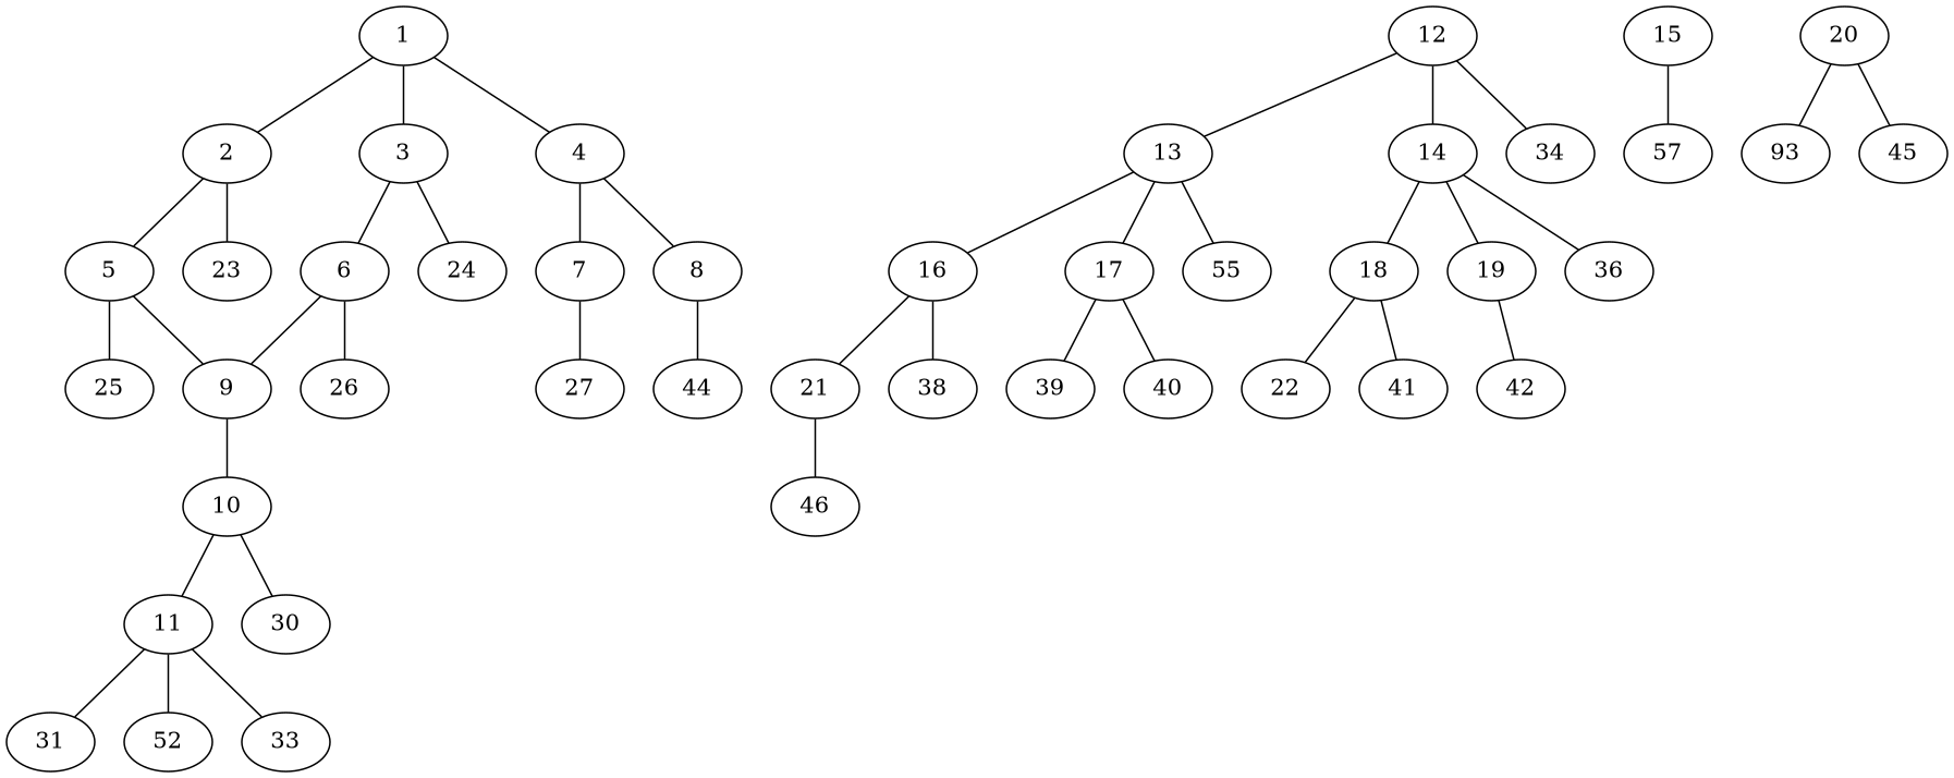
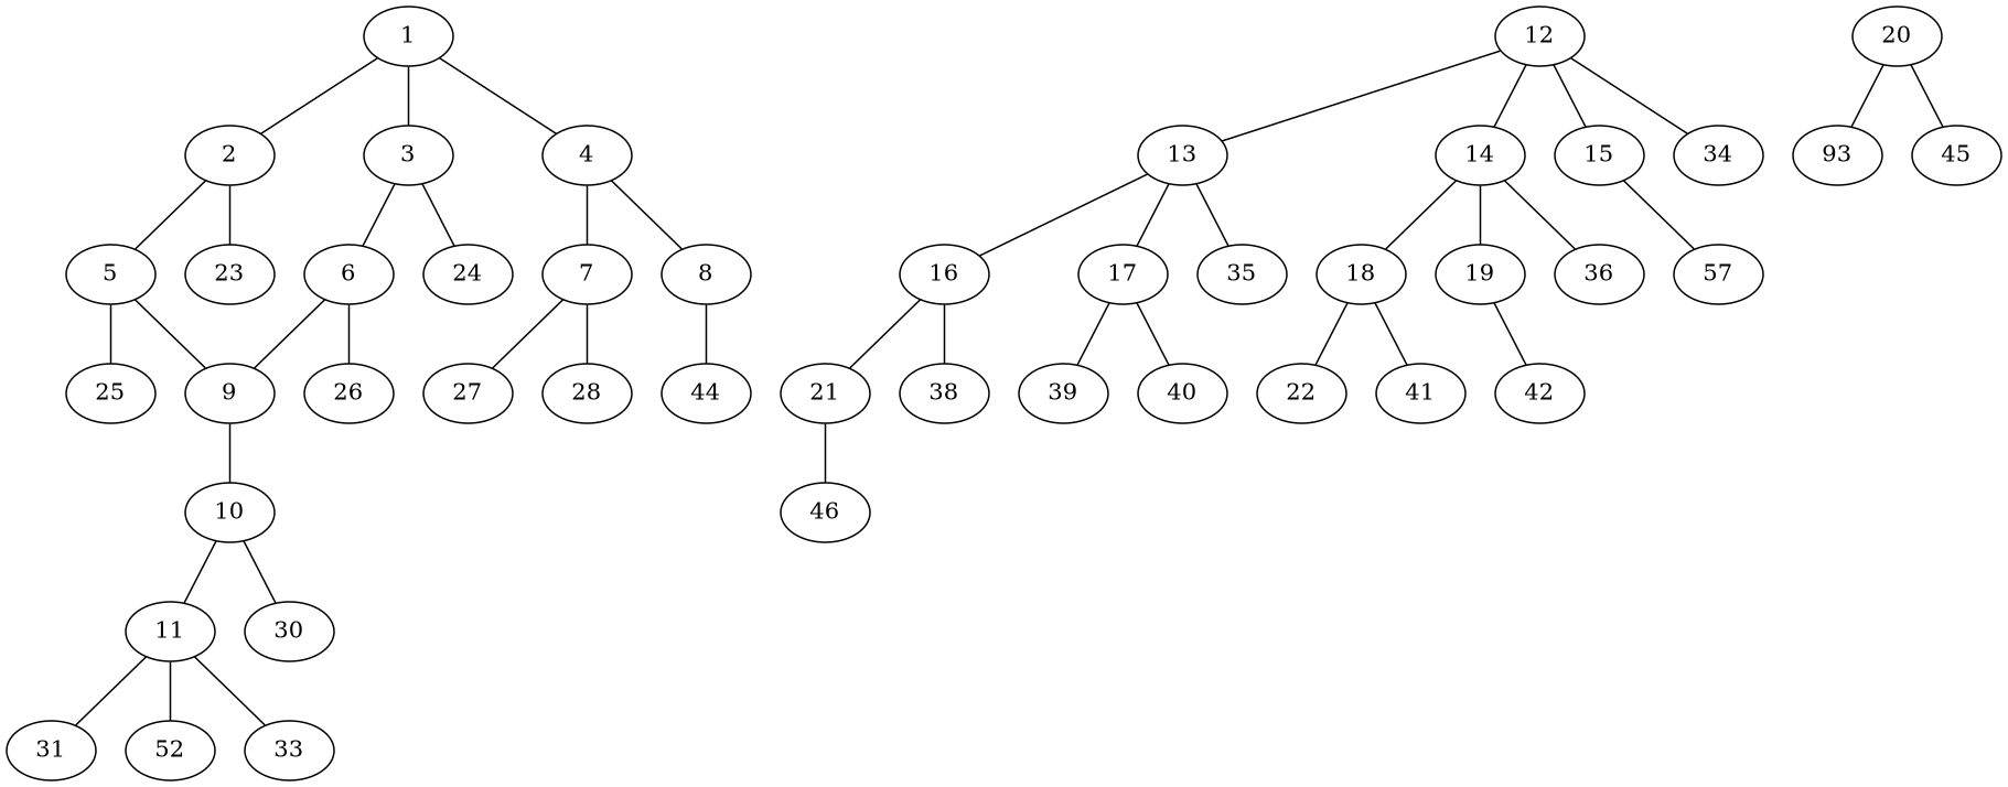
  graph {
    node [chem=H]
    edge [valence=1]
    1 [chem=C]
    2 [chem=C]
    3 [chem=C]
    4 [chem=C]
    5 [chem=C]
    23
    6 [chem=C]
    24
    7 [chem=C]
    8 [chem=O]
    9 [chem=C]
    25
    26
    27
+   28
    44
    10 [chem=N]
    11 [chem=C]
    30
    31
    n21 [label=52]
    33
    12 [chem=C]
    13 [chem=C]
    14 [chem=C]
    15 [chem=O]
    34
    16 [chem=C]
    17 [chem=N]
-   35 [label=55]
+   35
    18 [chem=C]
    19 [chem=O]
    36
    n34 [label=57]
    21 [chem=O]
    38
    39
    40
    22 [chem=O]
    41
    42
    20 [chem=C]
    n43 [label=93]
    45
    46
    1 -- 2
    1 -- 3 [valence=2]
    1 -- 4
    2 -- 5 [valence=2]
    2 -- 23
    3 -- 6
    3 -- 24
    4 -- 7
    4 -- 8 [valence=2]
    5 -- 9
    5 -- 25
    6 -- 9 [valence=2]
    6 -- 26
    7 -- 27
+   7 -- 28
    8 -- 44
    9 -- 10
    10 -- 11
    10 -- 30
    11 -- 31
    11 -- n21
    11 -- 33
    12 -- 13
    12 -- 14
+   12 -- 15
    12 -- 34
    13 -- 16
    13 -- 17
    13 -- 35
    14 -- 18
    14 -- 19
    14 -- 36
    15 -- n34
    16 -- 21
    16 -- 38
    17 -- 39
    17 -- 40
    18 -- 22 [valence=2]
    18 -- 41
    19 -- 42
    21 -- 46
    20 -- n43
    20 -- 45
  }
